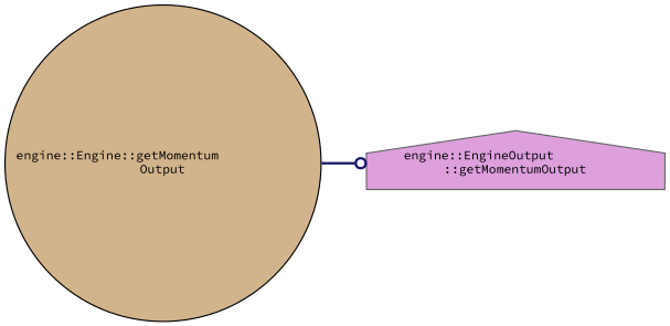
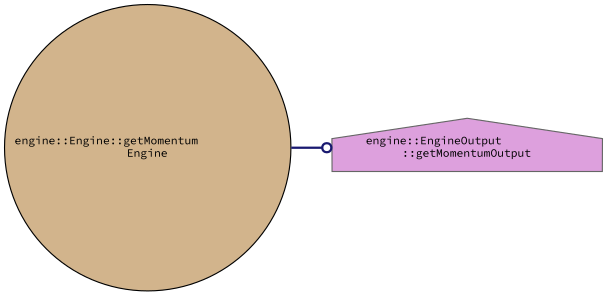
  digraph {
    rankdir=LR
    fontname="Source Code Pro"
    node [fontname="Source Code Pro" fontsize=10 style=filled]
-   n1 [color=black fillcolor=tan fontcolor=black height=0.2 label="engine::Engine::getMomentum\lOutput" shape=circle width=0.4]
+   n1 [color=black fillcolor=tan fontcolor=black height=0.2 label="engine::Engine::getMomentum\lEngine" shape=circle width=0.4]
    n2 [color=gray40 fillcolor=plum height=0.2 label="engine::EngineOutput\l::getMomentumOutput" shape=house width=0.4]
    n1 -> n2 [color=midnightblue fontname="Source Code Pro" fontsize=10 labelfontname=Helvetica labelfontsize=10 style=bold arrowhead=odot]
  }
